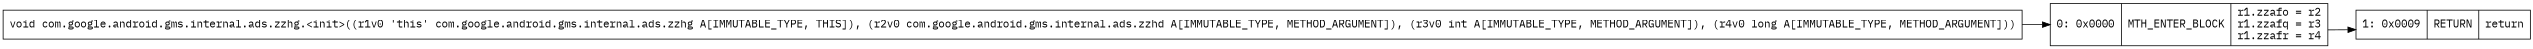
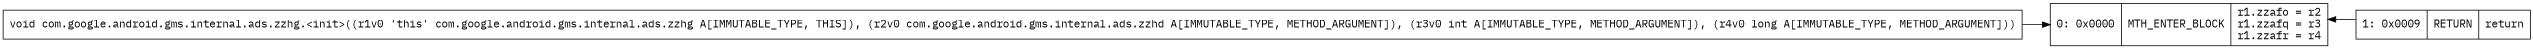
  digraph {
    rankdir=LR
    fontname="IBM Plex Mono"
    node [shape=record fontname="IBM Plex Mono"]
    edge [fontname="IBM Plex Mono"]
    n1 [label="{0\:\ 0x0000|MTH_ENTER_BLOCK\l|r1.zzafo = r2\lr1.zzafq = r3\lr1.zzafr = r4\l}"]
    n2 [label="{1\:\ 0x0009|RETURN\l|return\l}"]
    n3 [label="{void com.google.android.gms.internal.ads.zzhg.\<init\>((r1v0 'this' com.google.android.gms.internal.ads.zzhg A[IMMUTABLE_TYPE, THIS]), (r2v0 com.google.android.gms.internal.ads.zzhd A[IMMUTABLE_TYPE, METHOD_ARGUMENT]), (r3v0 int A[IMMUTABLE_TYPE, METHOD_ARGUMENT]), (r4v0 long A[IMMUTABLE_TYPE, METHOD_ARGUMENT])) }"]
-   n1 -> n2
+   n2 -> n1
    n3 -> n1
  }
